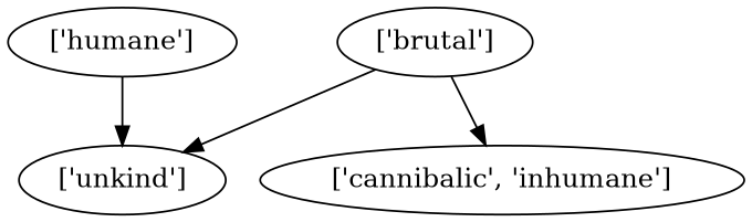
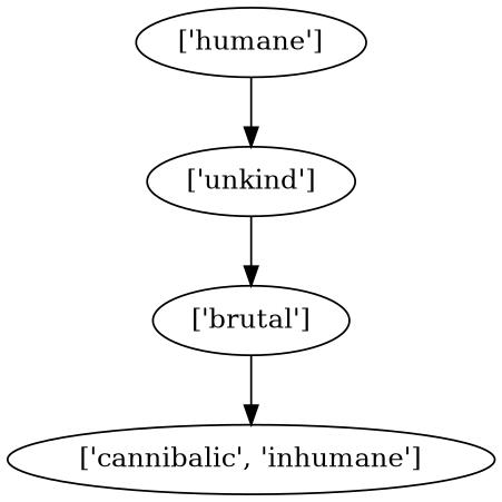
  strict digraph {
    "['humane']"
    "['unkind']"
    "['brutal']"
    "['cannibalic', 'inhumane']"
    "['humane']" -> "['unkind']"
-   "['brutal']" -> "['unkind']"
+   "['unkind']" -> "['brutal']"
    "['brutal']" -> "['cannibalic', 'inhumane']"
  }
